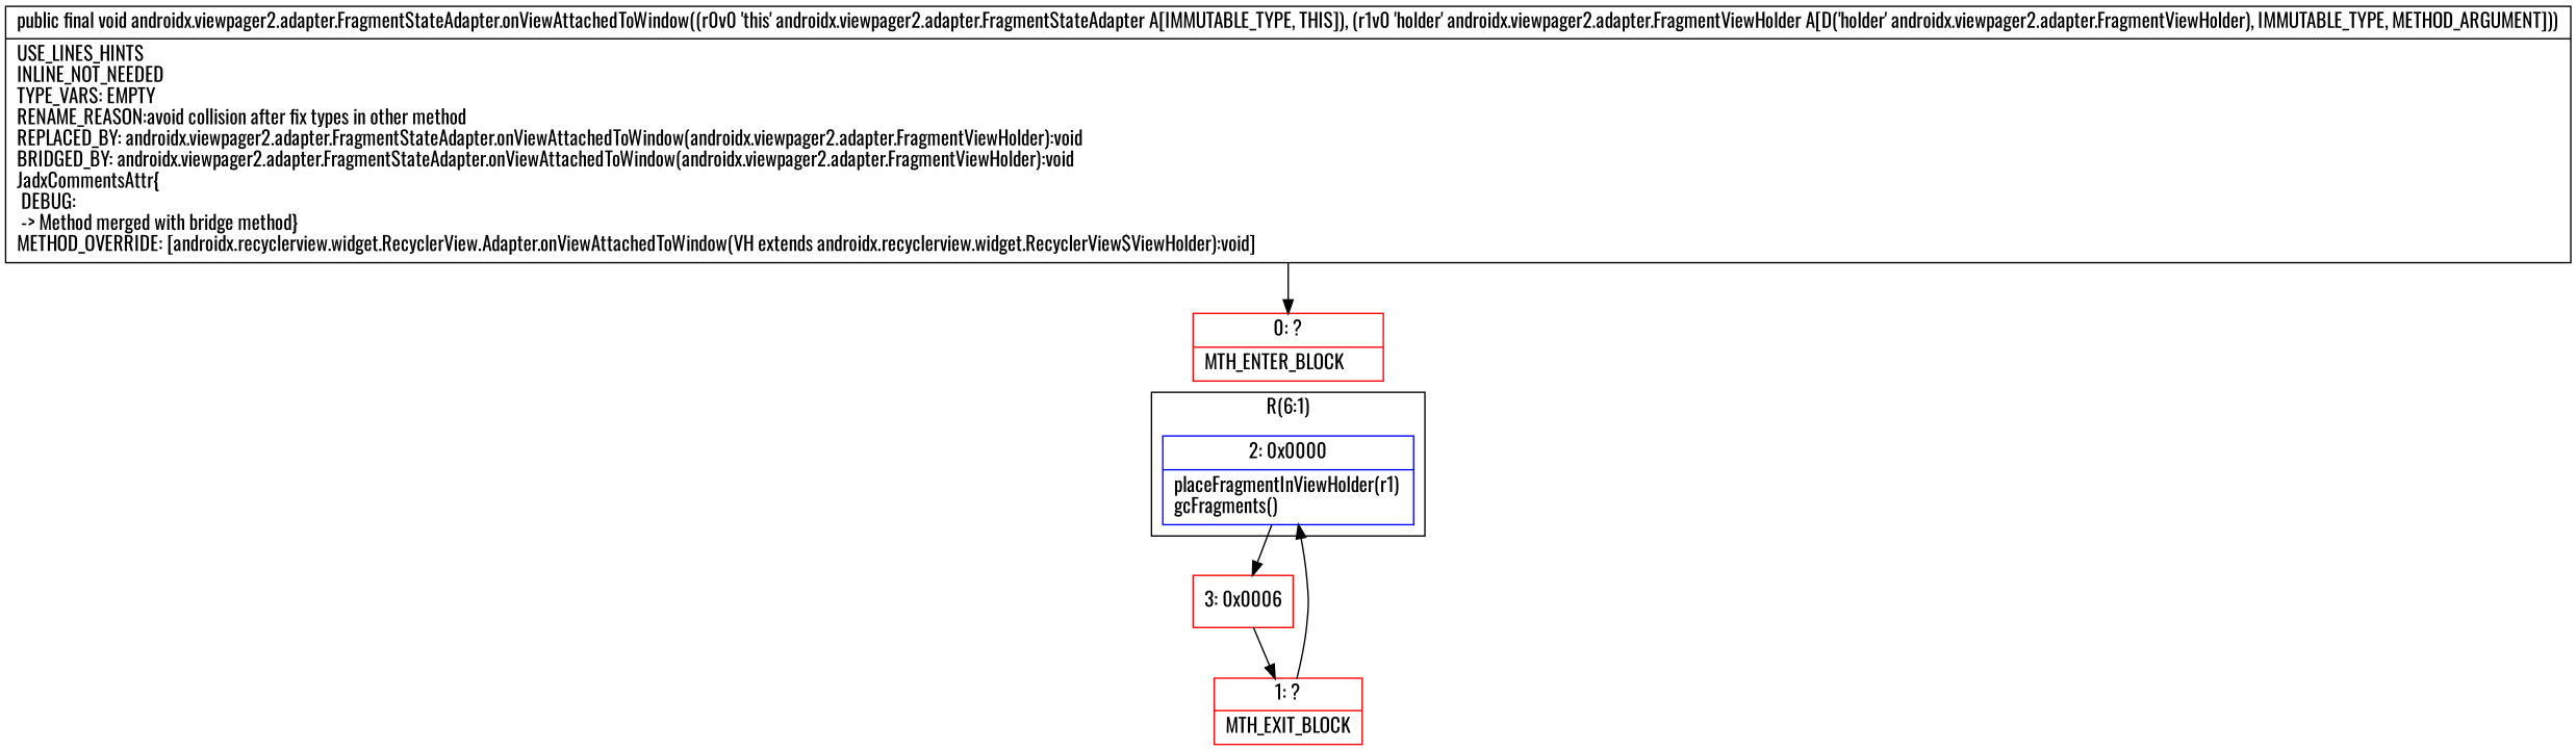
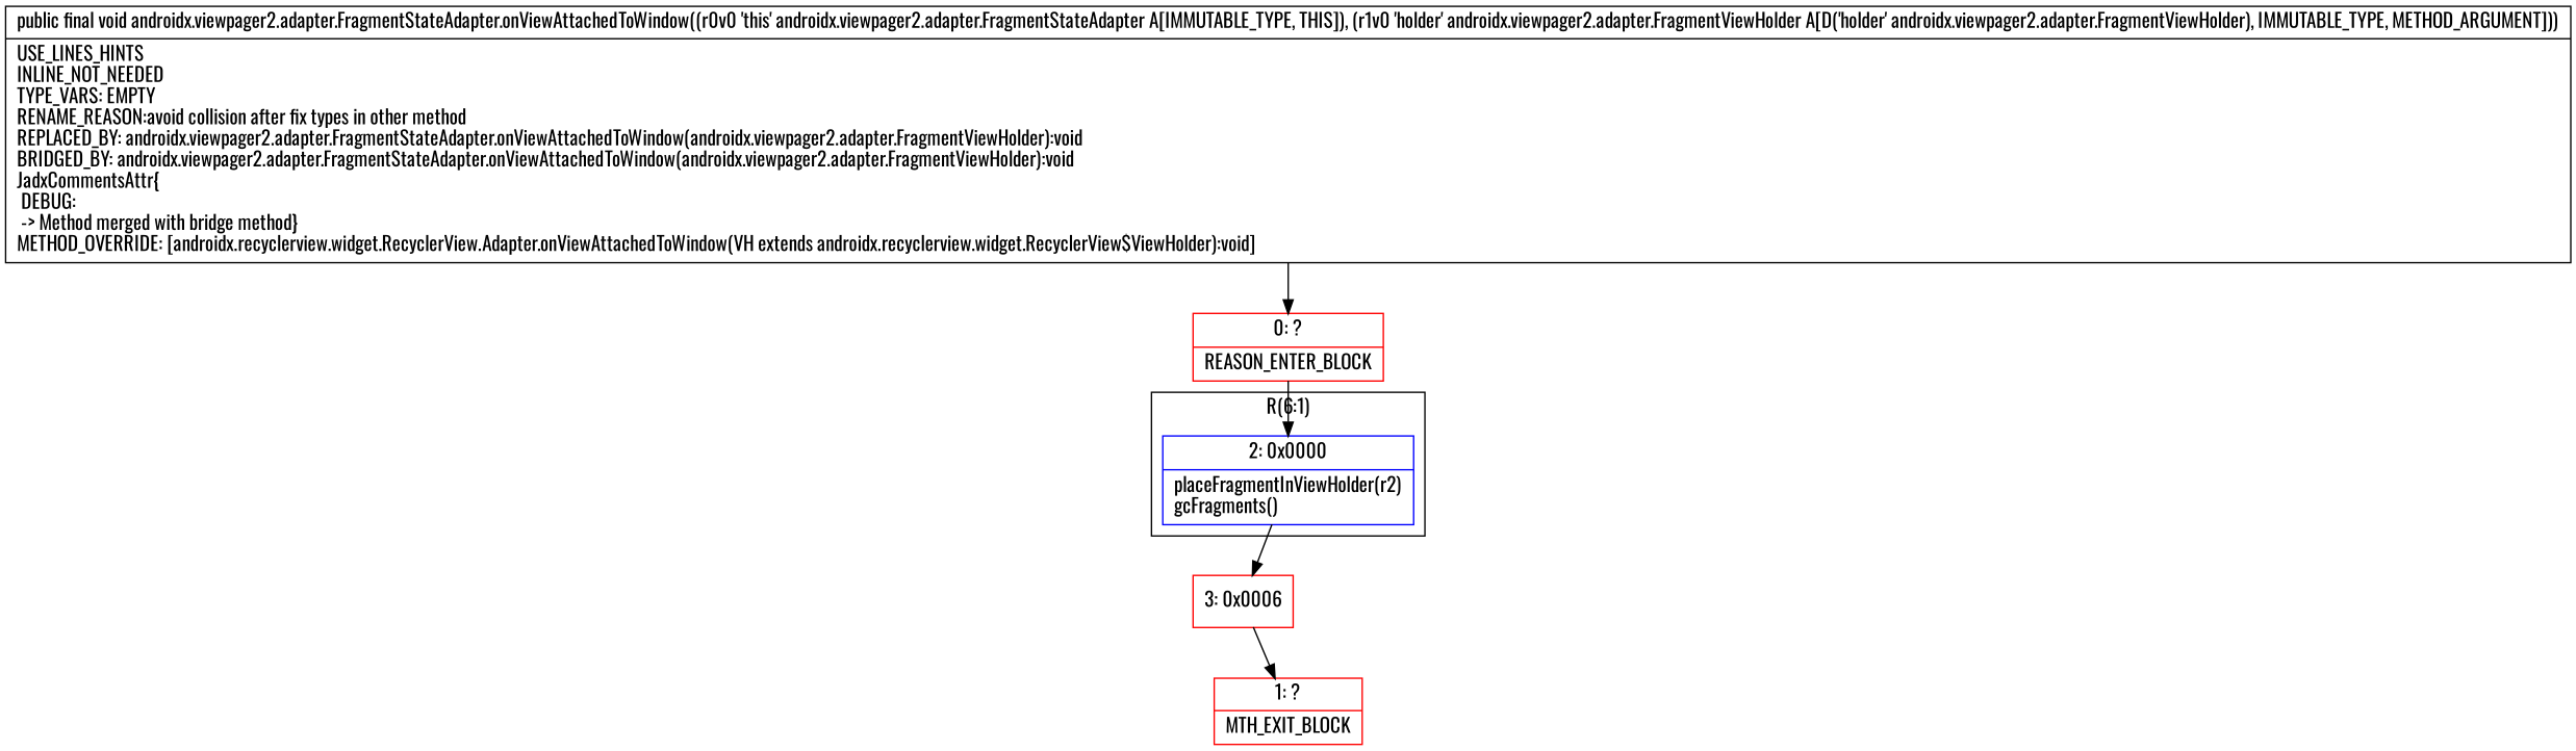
  digraph {
    fontname=Oswald
    node [color=red fontname=Oswald shape=record]
    edge [fontname=Oswald]
-   n1 [color=blue label="{2\:\ 0x0000|placeFragmentInViewHolder(r1)\lgcFragments()\l}"]
+   n1 [color=blue label="{2\:\ 0x0000|placeFragmentInViewHolder(r2)\lgcFragments()\l}"]
    n2 [label="{3\:\ 0x0006}"]
    n3 [label="{1\:\ ?|MTH_EXIT_BLOCK\l}"]
-   n4 [label="{0\:\ ?|MTH_ENTER_BLOCK\l}"]
+   n4 [label="{0\:\ ?|REASON_ENTER_BLOCK\l}"]
    n5 [label="{public final void androidx.viewpager2.adapter.FragmentStateAdapter.onViewAttachedToWindow((r0v0 'this' androidx.viewpager2.adapter.FragmentStateAdapter A[IMMUTABLE_TYPE, THIS]), (r1v0 'holder' androidx.viewpager2.adapter.FragmentViewHolder A[D('holder' androidx.viewpager2.adapter.FragmentViewHolder), IMMUTABLE_TYPE, METHOD_ARGUMENT]))  | USE_LINES_HINTS\lINLINE_NOT_NEEDED\lTYPE_VARS: EMPTY\lRENAME_REASON:avoid collision after fix types in other method\lREPLACED_BY: androidx.viewpager2.adapter.FragmentStateAdapter.onViewAttachedToWindow(androidx.viewpager2.adapter.FragmentViewHolder):void\lBRIDGED_BY: androidx.viewpager2.adapter.FragmentStateAdapter.onViewAttachedToWindow(androidx.viewpager2.adapter.FragmentViewHolder):void\lJadxCommentsAttr\{\l DEBUG: \l \-\> Method merged with bridge method\}\lMETHOD_OVERRIDE: [androidx.recyclerview.widget.RecyclerView.Adapter.onViewAttachedToWindow(VH extends androidx.recyclerview.widget.RecyclerView$ViewHolder):void]\l}" color=""]
    subgraph cluster_1 {
      label="R(6:1)"
      n1
    }
    n1 -> n2
    n2 -> n3
-   n3 -> n1
+   n4 -> n1
    n5 -> n4
  }
